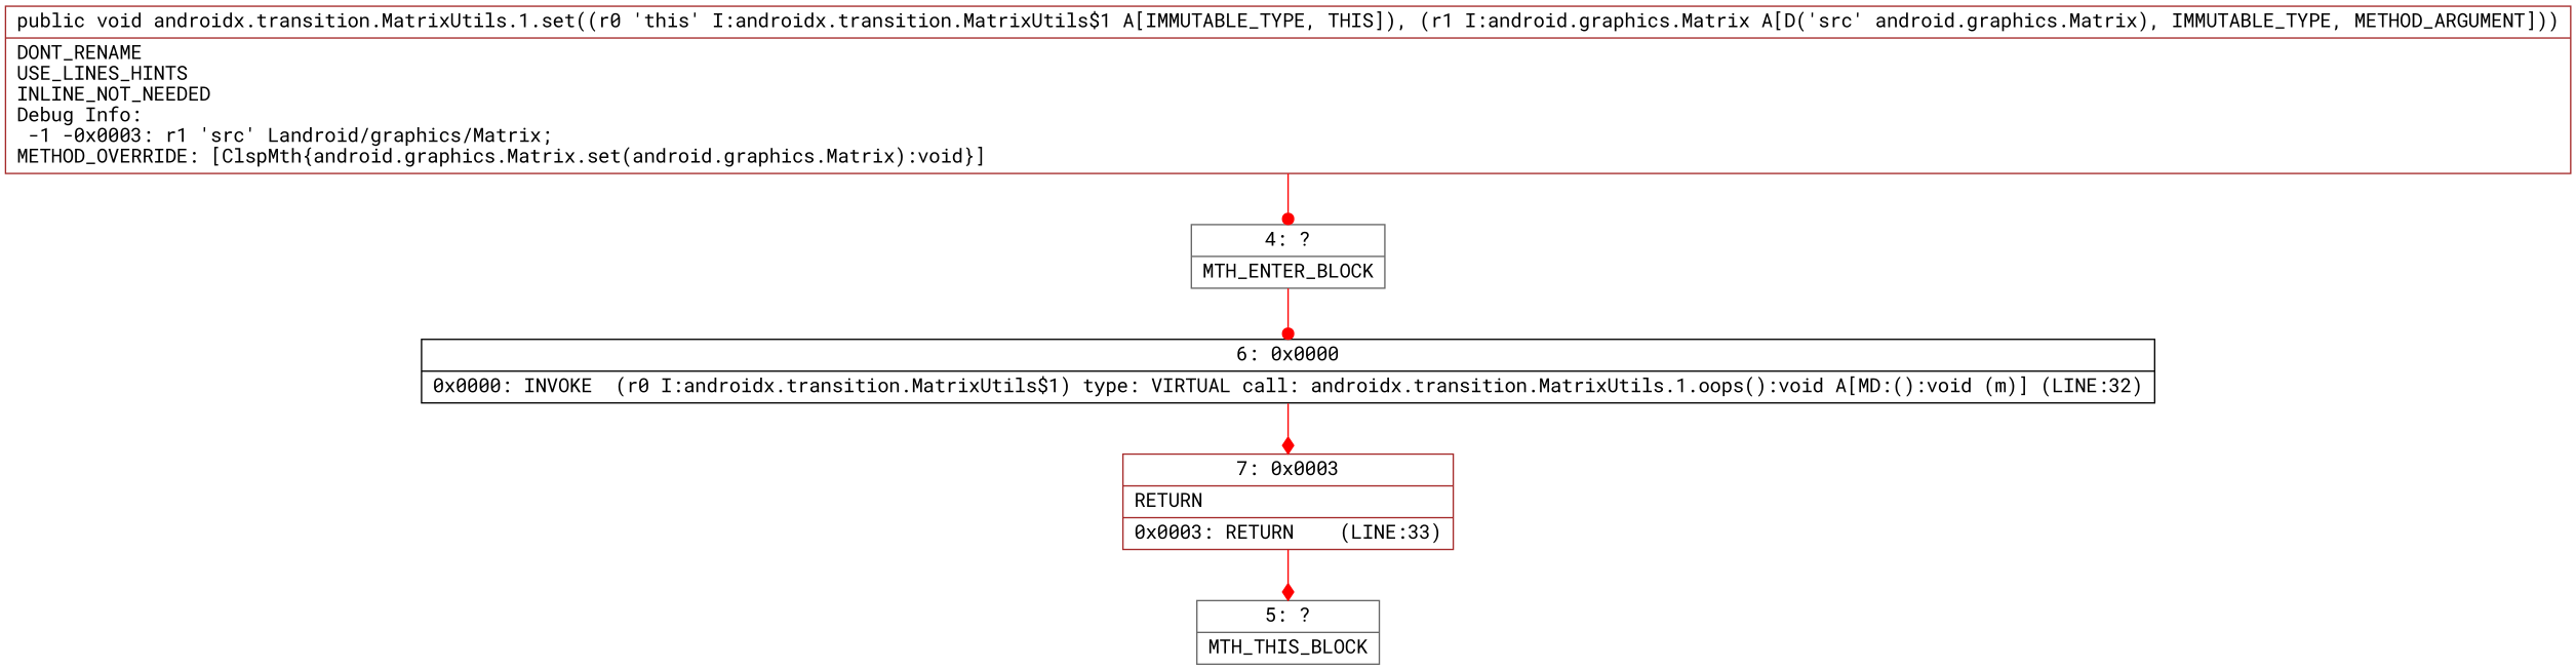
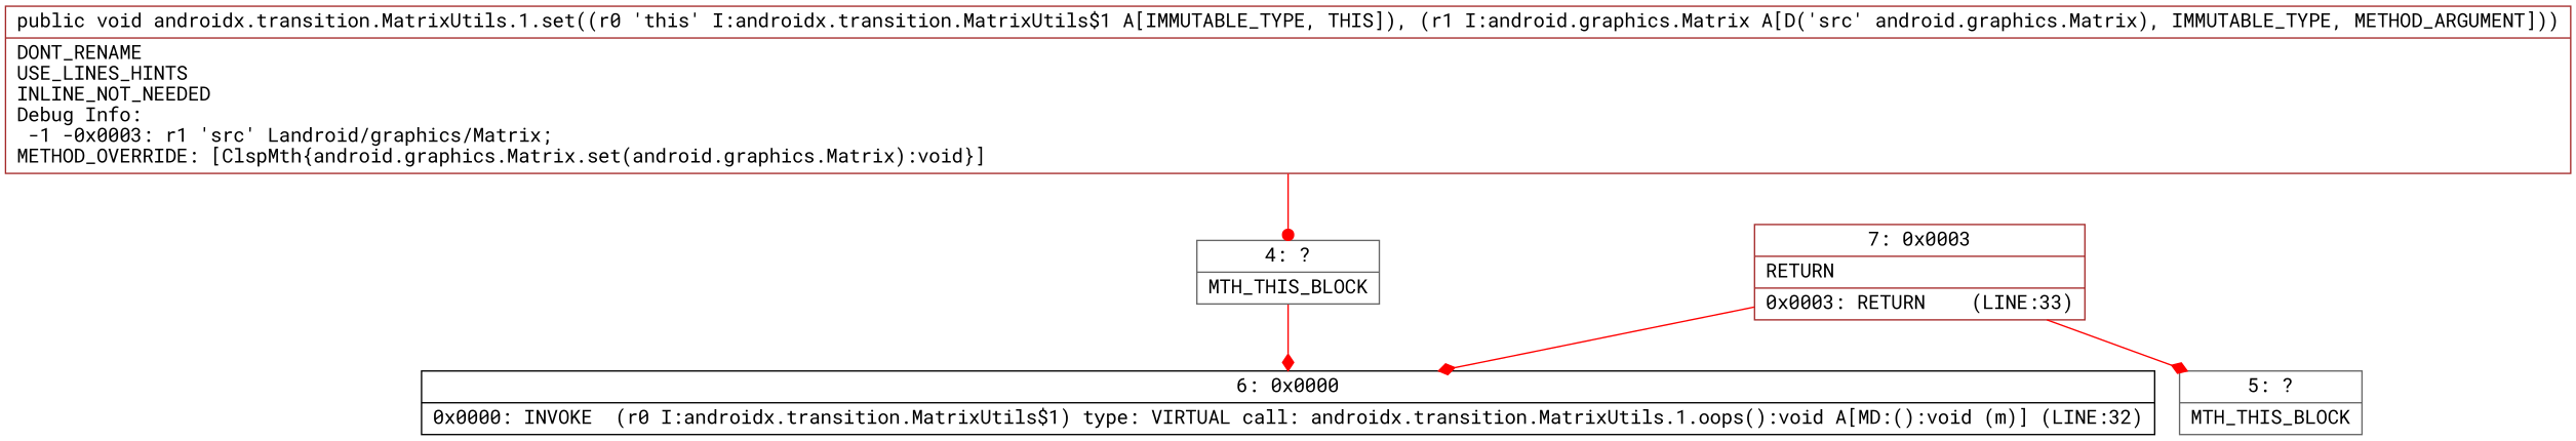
  digraph {
    fontname="Roboto Mono"
    node [color=gray40 fontname="Roboto Mono" shape=record]
    edge [arrowhead=dot color=red fontname="Roboto Mono"]
-   n1 [label="{4\:\ ?|MTH_ENTER_BLOCK\l}"]
+   n1 [label="{4\:\ ?|MTH_THIS_BLOCK\l}"]
    n2 [color=black label="{6\:\ 0x0000|0x0000: INVOKE  (r0 I:androidx.transition.MatrixUtils$1) type: VIRTUAL call: androidx.transition.MatrixUtils.1.oops():void A[MD:():void (m)] (LINE:32)\l}"]
    n3 [color=brown label="{7\:\ 0x0003|RETURN\l|0x0003: RETURN    (LINE:33)\l}"]
    n4 [label="{5\:\ ?|MTH_THIS_BLOCK\l}"]
    n5 [color=brown label="{public void androidx.transition.MatrixUtils.1.set((r0 'this' I:androidx.transition.MatrixUtils$1 A[IMMUTABLE_TYPE, THIS]), (r1 I:android.graphics.Matrix A[D('src' android.graphics.Matrix), IMMUTABLE_TYPE, METHOD_ARGUMENT]))  | DONT_RENAME\lUSE_LINES_HINTS\lINLINE_NOT_NEEDED\lDebug Info:\l  \-1 \-0x0003: r1 'src' Landroid\/graphics\/Matrix;\lMETHOD_OVERRIDE: [ClspMth\{android.graphics.Matrix.set(android.graphics.Matrix):void\}]\l}"]
-   n1 -> n2
-   n2 -> n3 [arrowhead=diamond]
+   n1 -> n2 [arrowhead=diamond]
+   n3 -> n2 [arrowhead=diamond]
    n3 -> n4 [arrowhead=diamond]
    n5 -> n1
  }
